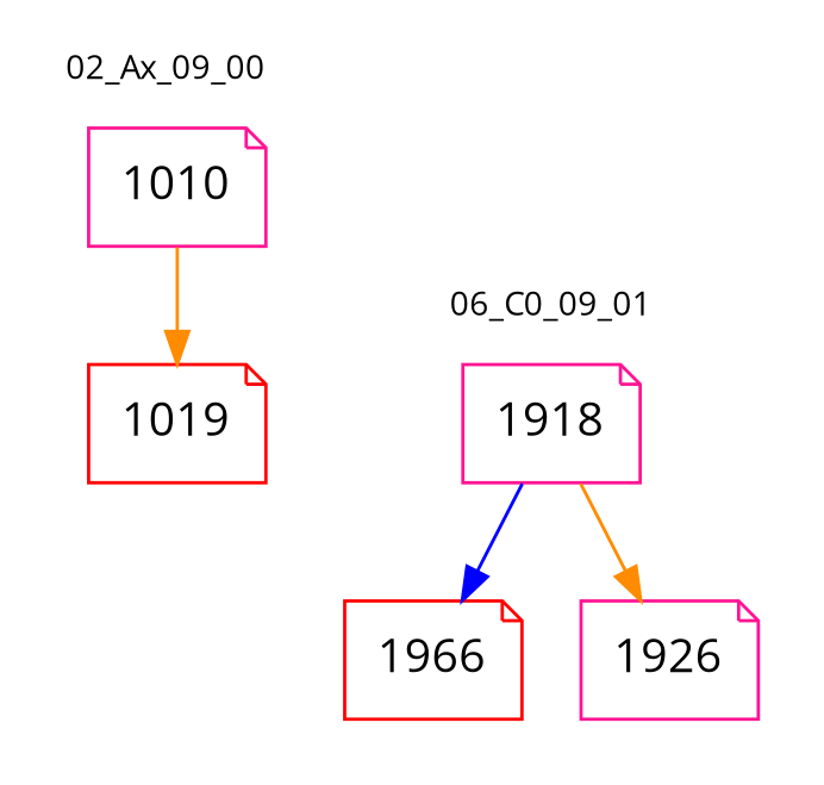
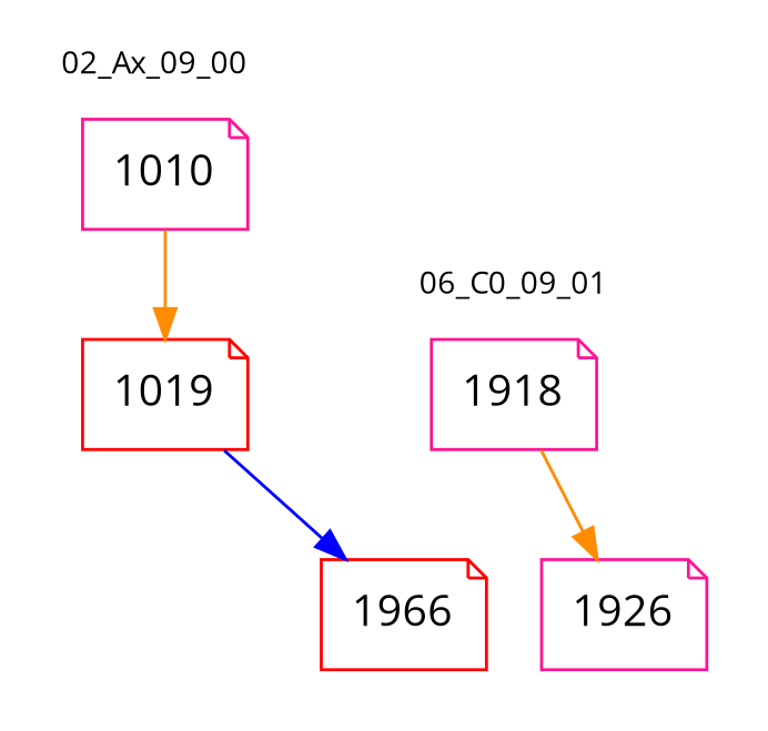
  digraph {
    fontname="Open Sans"
    node [color=deeppink fontname="Open Sans" shape=note]
    edge [color=darkorange fontname="Open Sans"]
    n1 [label=1010]
    n2 [color=red label=1019]
    n3 [label=1918]
    n4 [label=1926]
    n5 [color=red label=1966]
    subgraph cluster_1 {
      color=white
      fontsize=10
      label="02_Ax_09_00"
      n1
      n2
    }
    subgraph cluster_2 {
      color=white
      fontsize=10
      label="06_C0_09_01"
      n3
      n4
      n5
    }
    n1 -> n2
    n3 -> n4
-   n3 -> n5 [color=blue]
+   n2 -> n5 [color=blue]
  }
